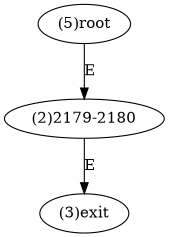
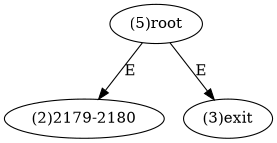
  digraph {
    n1 [label="(5)root"]
    n2 [label="(2)2179-2180"]
    n3 [label="(3)exit"]
    n1 -> n2 [label=E]
-   n2 -> n3 [label=E]
+   n1 -> n3 [label=E]
  }
